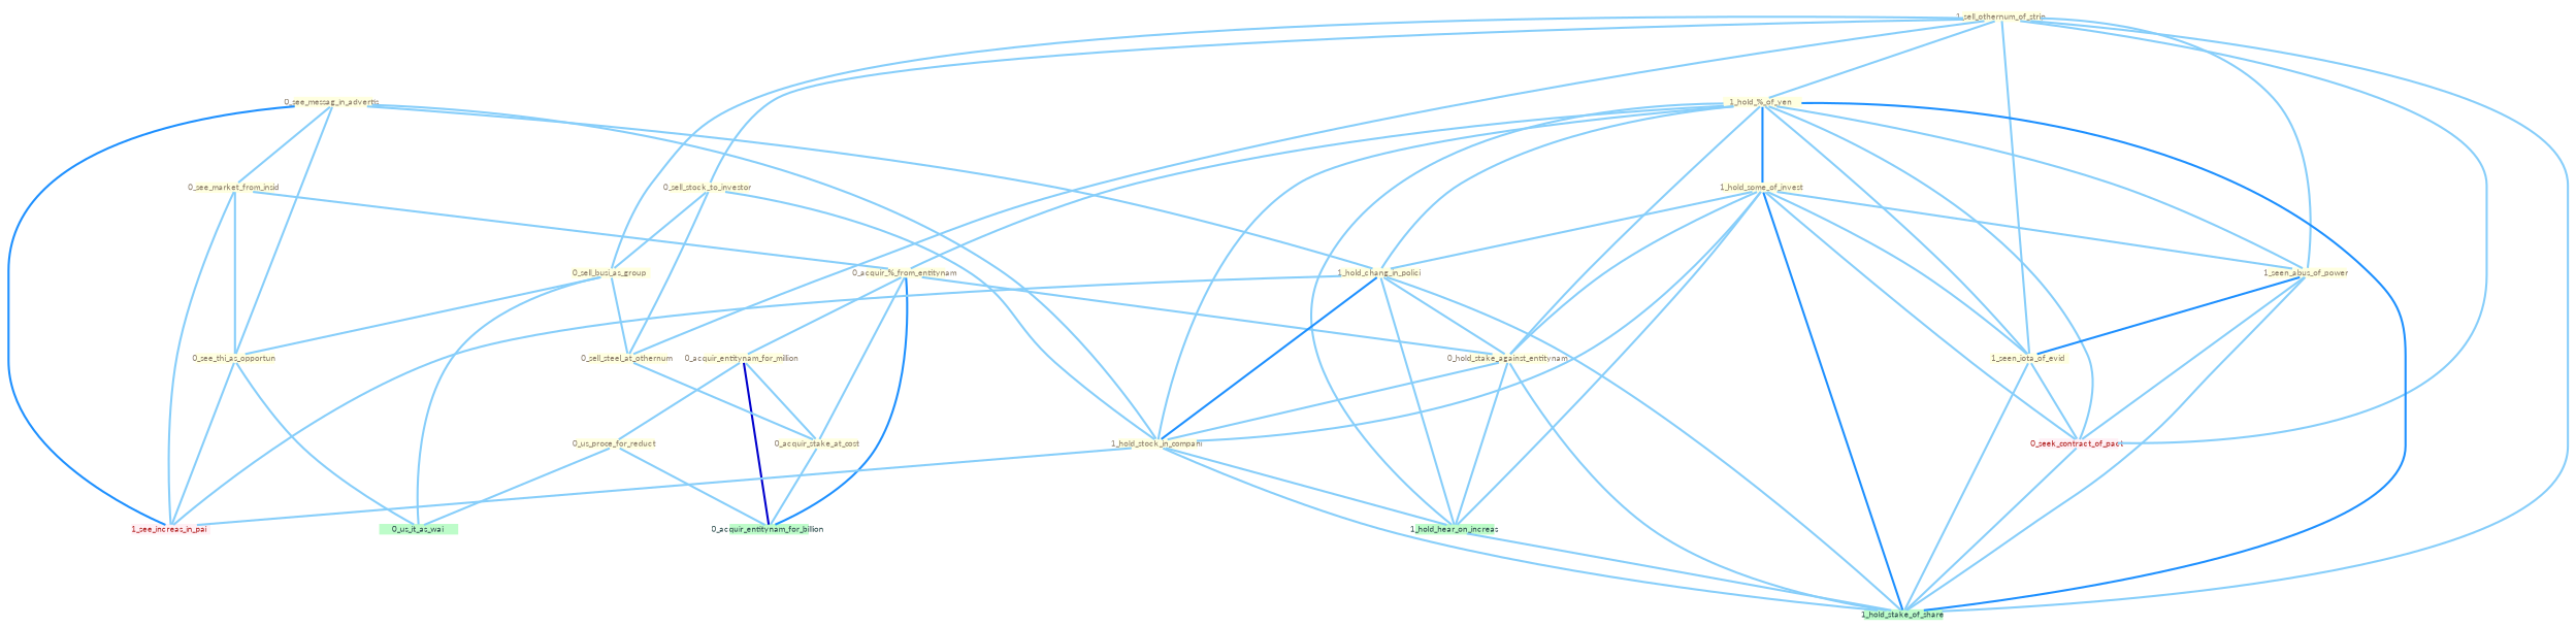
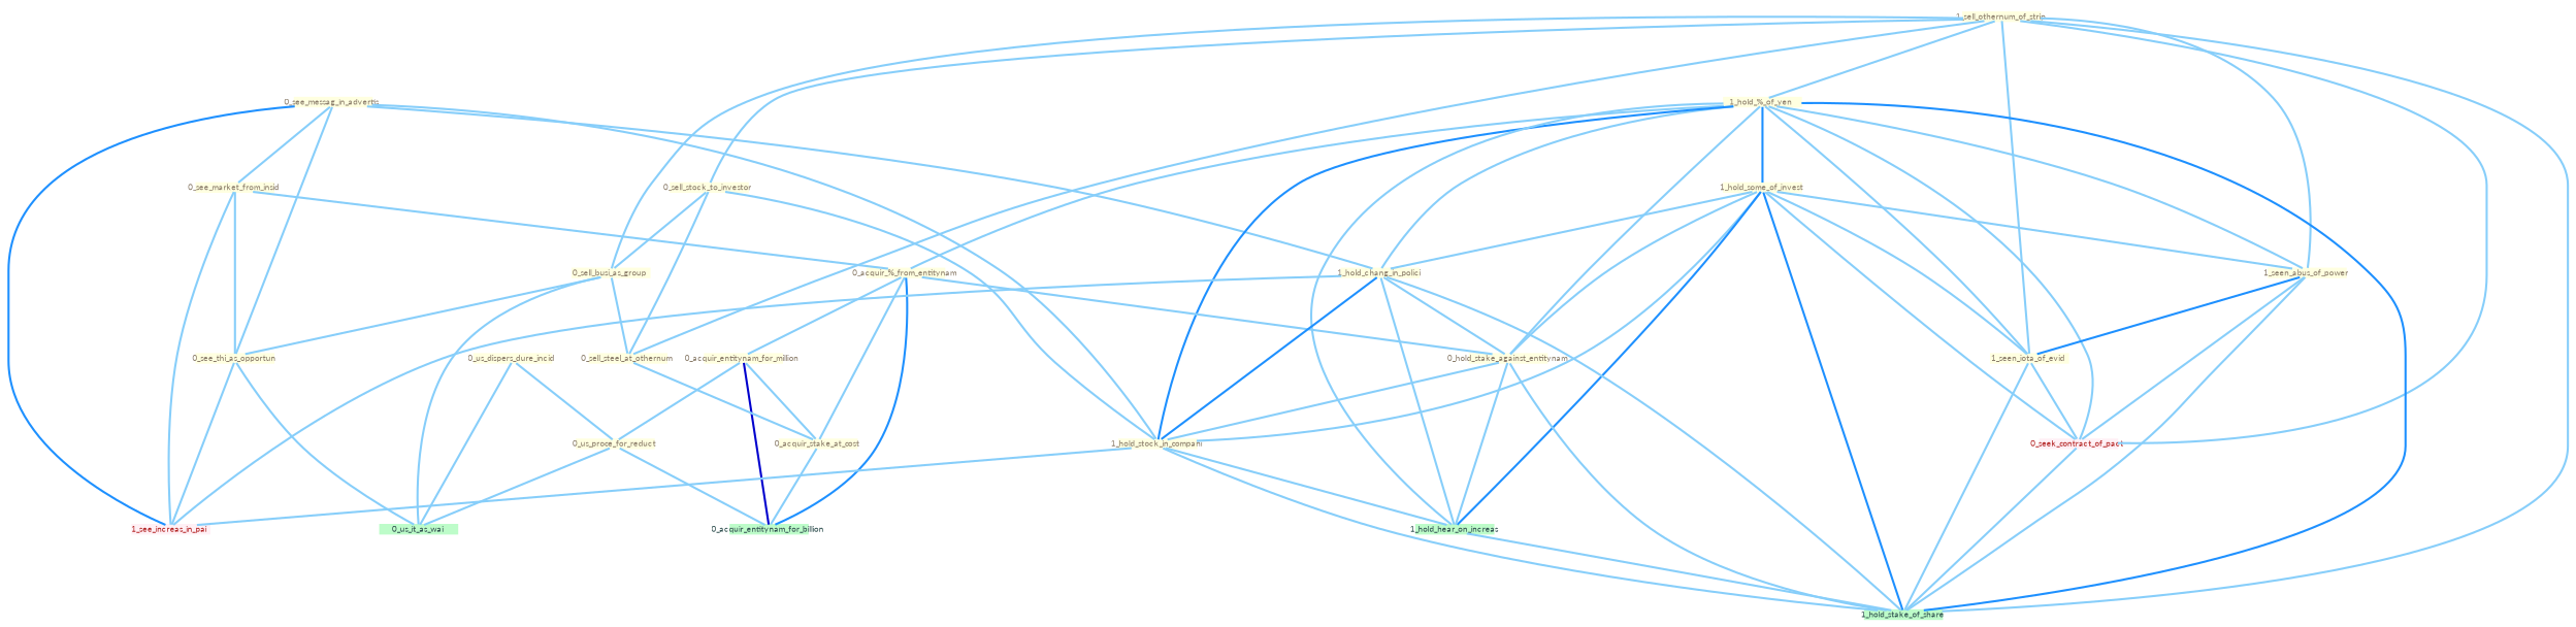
  graph {
    fontname=Lato
    node [color="#ffffe0" fixedsize=true fontcolor="#8b7d6b" fontname=Lato fontsize=4 shape=polygon style=filled]
    edge [color="#87cefa" fontname=Lato w=1]
    "0_see_messag_in_advertis " [height=.06 width=.5]
    "1_sell_othernum_of_strip " [height=.06 width=.5]
    "1_hold_%_of_yen " [height=.06 width=.5]
    "0_see_market_from_insid " [height=.06 width=.5]
    "1_hold_some_of_invest " [height=.06 width=.5]
    "0_sell_stock_to_investor " [height=.06 width=.5]
    "0_acquir_%_from_entitynam " [height=.06 width=.5]
    "0_sell_busi_as_group " [height=.06 width=.5]
    "1_seen_abus_of_power " [height=.06 width=.5]
    "0_see_thi_as_opportun " [height=.06 width=.5]
    "1_seen_iota_of_evid " [height=.06 width=.5]
    "0_acquir_entitynam_for_million " [height=.06 width=.5]
    "1_hold_chang_in_polici " [height=.06 width=.5]
    "0_sell_steel_at_othernum " [height=.06 width=.5]
+   "0_us_dispers_dure_incid " [height=.06 width=.5]
    "0_us_proce_for_reduct " [height=.06 width=.5]
    n17 [height=.06 label="0_hold_stake_against_entitynam" width=.5]
    "1_hold_stock_in_compani " [height=.06 width=.5]
    "0_acquir_stake_at_cost " [height=.06 width=.5]
    "0_seek_contract_of_pact " [color="#fff0f5" fontcolor="#b22222" height=.06 width=.5]
    "1_see_increas_in_pai " [color="#fff0f5" fontcolor="#b22222" height=.06 width=.5]
    "1_hold_stake_of_share " [color="#BDFCC9" fontcolor="#2f4f4f" height=.06 width=.5]
    n23 [color="#BDFCC9" fontcolor="#2f4f4f" height=.06 label="1_hold_hear_on_increas" width=.5]
    "0_acquir_entitynam_for_billion " [color="#BDFCC9" fontcolor="#2f4f4f" height=.06 width=.5]
    "0_us_it_as_wai " [color="#BDFCC9" fontcolor="#2f4f4f" height=.06 width=.5]
    subgraph sub_1 {
      "0_see_messag_in_advertis "
      "1_sell_othernum_of_strip "
      "1_hold_%_of_yen "
      "0_see_market_from_insid "
      "1_hold_some_of_invest "
      "0_sell_stock_to_investor "
      "0_acquir_%_from_entitynam "
      "0_sell_busi_as_group "
      "1_seen_abus_of_power "
      "0_see_thi_as_opportun "
      "1_seen_iota_of_evid "
      "0_acquir_entitynam_for_million "
      "1_hold_chang_in_polici "
      "0_sell_steel_at_othernum "
+     "0_us_dispers_dure_incid "
      "0_us_proce_for_reduct "
      n17
      "1_hold_stock_in_compani "
      "0_acquir_stake_at_cost "
    }
    subgraph sub_2 {
      "0_seek_contract_of_pact "
      "1_see_increas_in_pai "
    }
    "0_see_messag_in_advertis " -- "0_see_market_from_insid "
    "0_see_messag_in_advertis " -- "0_see_thi_as_opportun "
    "0_see_messag_in_advertis " -- "1_hold_chang_in_polici "
    "0_see_messag_in_advertis " -- "1_hold_stock_in_compani "
    "0_see_messag_in_advertis " -- "1_see_increas_in_pai " [color="#1e90ff" w=2]
    "1_sell_othernum_of_strip " -- "1_hold_%_of_yen "
    "1_sell_othernum_of_strip " -- "0_sell_stock_to_investor "
    "1_sell_othernum_of_strip " -- "0_sell_busi_as_group "
    "1_sell_othernum_of_strip " -- "1_seen_abus_of_power "
    "1_sell_othernum_of_strip " -- "1_seen_iota_of_evid "
    "1_sell_othernum_of_strip " -- "0_sell_steel_at_othernum "
    "1_sell_othernum_of_strip " -- "0_seek_contract_of_pact "
    "1_sell_othernum_of_strip " -- "1_hold_stake_of_share "
    "1_hold_%_of_yen " -- "1_hold_some_of_invest " [color="#1e90ff" w=2]
    "1_hold_%_of_yen " -- "0_acquir_%_from_entitynam "
    "1_hold_%_of_yen " -- "1_seen_abus_of_power "
    "1_hold_%_of_yen " -- "1_seen_iota_of_evid "
    "1_hold_%_of_yen " -- "1_hold_chang_in_polici "
    "1_hold_%_of_yen " -- n17
-   "1_hold_%_of_yen " -- "1_hold_stock_in_compani "
+   "1_hold_%_of_yen " -- "1_hold_stock_in_compani " [color="#1e90ff"]
    "1_hold_%_of_yen " -- "0_seek_contract_of_pact "
    "1_hold_%_of_yen " -- "1_hold_stake_of_share " [color="#1e90ff" w=2]
    "1_hold_%_of_yen " -- n23
    "0_see_market_from_insid " -- "0_acquir_%_from_entitynam "
    "0_see_market_from_insid " -- "0_see_thi_as_opportun "
    "0_see_market_from_insid " -- "1_see_increas_in_pai "
    "1_hold_some_of_invest " -- "1_seen_abus_of_power "
    "1_hold_some_of_invest " -- "1_seen_iota_of_evid "
    "1_hold_some_of_invest " -- "1_hold_chang_in_polici "
    "1_hold_some_of_invest " -- n17
    "1_hold_some_of_invest " -- "1_hold_stock_in_compani "
    "1_hold_some_of_invest " -- "0_seek_contract_of_pact "
    "1_hold_some_of_invest " -- "1_hold_stake_of_share " [color="#1e90ff" w=2]
-   "1_hold_some_of_invest " -- n23
+   "1_hold_some_of_invest " -- n23 [color="#1e90ff"]
    "0_sell_stock_to_investor " -- "0_sell_busi_as_group "
    "0_sell_stock_to_investor " -- "0_sell_steel_at_othernum "
    "0_sell_stock_to_investor " -- "1_hold_stock_in_compani "
    "0_acquir_%_from_entitynam " -- "0_acquir_entitynam_for_million "
    "0_acquir_%_from_entitynam " -- n17
    "0_acquir_%_from_entitynam " -- "0_acquir_stake_at_cost "
    "0_acquir_%_from_entitynam " -- "0_acquir_entitynam_for_billion " [color="#1e90ff"]
    "0_sell_busi_as_group " -- "0_see_thi_as_opportun "
    "0_sell_busi_as_group " -- "0_sell_steel_at_othernum "
    "0_sell_busi_as_group " -- "0_us_it_as_wai "
    "1_seen_abus_of_power " -- "1_seen_iota_of_evid " [color="#1e90ff" w=2]
    "1_seen_abus_of_power " -- "0_seek_contract_of_pact "
    "1_seen_abus_of_power " -- "1_hold_stake_of_share "
    "0_see_thi_as_opportun " -- "1_see_increas_in_pai "
    "0_see_thi_as_opportun " -- "0_us_it_as_wai "
    "1_seen_iota_of_evid " -- "0_seek_contract_of_pact "
    "1_seen_iota_of_evid " -- "1_hold_stake_of_share "
    "0_acquir_entitynam_for_million " -- "0_us_proce_for_reduct "
    "0_acquir_entitynam_for_million " -- "0_acquir_stake_at_cost "
    "0_acquir_entitynam_for_million " -- "0_acquir_entitynam_for_billion " [color="#0000cd" w=3]
    "1_hold_chang_in_polici " -- n17
    "1_hold_chang_in_polici " -- "1_hold_stock_in_compani " [color="#1e90ff" w=2]
    "1_hold_chang_in_polici " -- "1_see_increas_in_pai "
    "1_hold_chang_in_polici " -- "1_hold_stake_of_share "
    "1_hold_chang_in_polici " -- n23
    "0_sell_steel_at_othernum " -- "0_acquir_stake_at_cost "
+   "0_us_dispers_dure_incid " -- "0_us_proce_for_reduct "
+   "0_us_dispers_dure_incid " -- "0_us_it_as_wai "
    "0_us_proce_for_reduct " -- "0_acquir_entitynam_for_billion "
    "0_us_proce_for_reduct " -- "0_us_it_as_wai "
    n17 -- "1_hold_stock_in_compani "
    n17 -- "1_hold_stake_of_share "
    n17 -- n23
    "1_hold_stock_in_compani " -- "1_see_increas_in_pai "
    "1_hold_stock_in_compani " -- "1_hold_stake_of_share "
    "1_hold_stock_in_compani " -- n23
    "0_acquir_stake_at_cost " -- "0_acquir_entitynam_for_billion "
    "0_seek_contract_of_pact " -- "1_hold_stake_of_share "
    n23 -- "1_hold_stake_of_share "
  }
